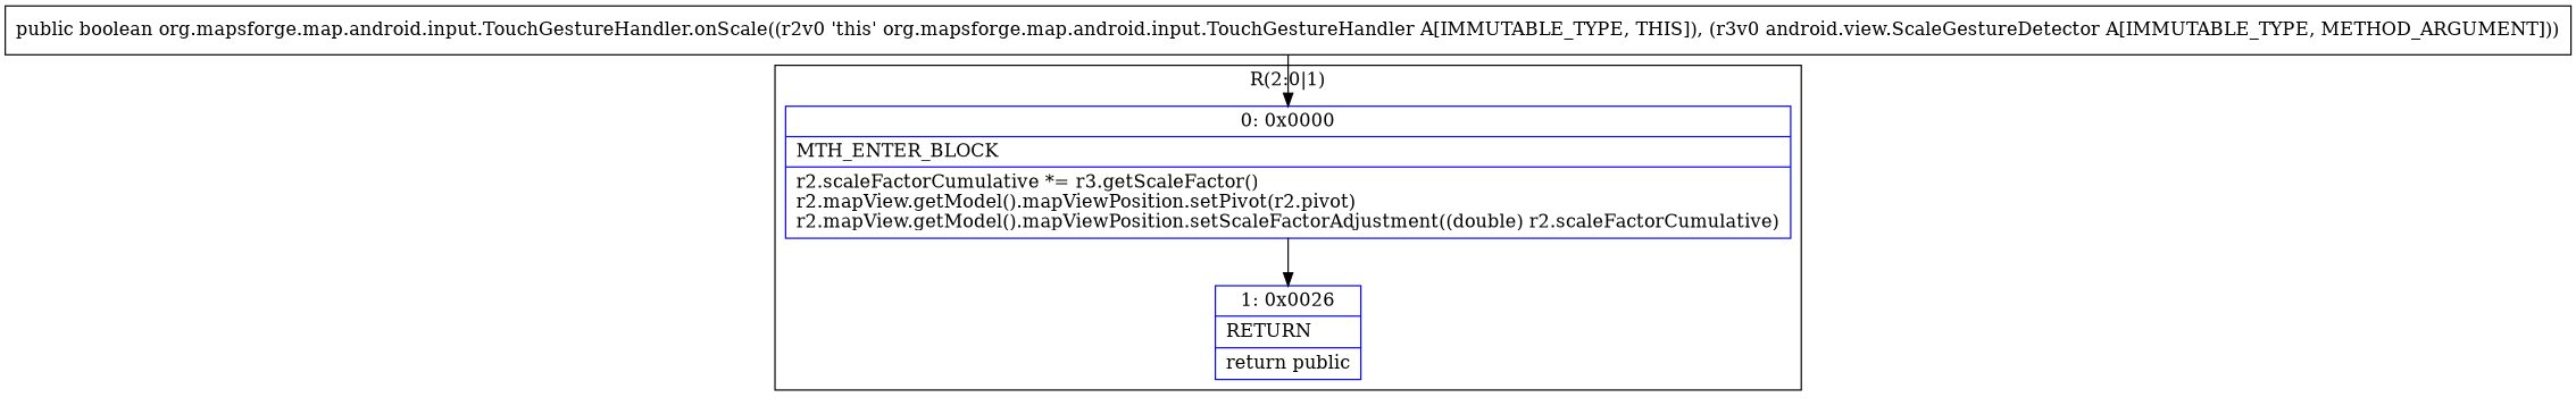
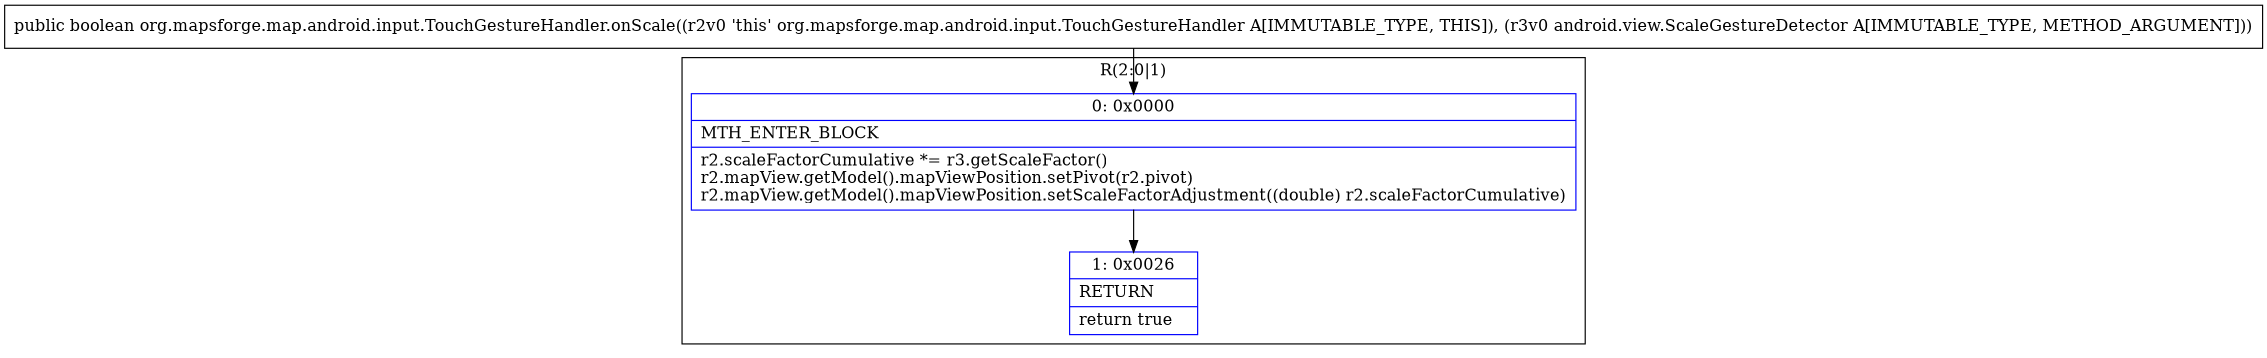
  digraph {
    node [color=blue shape=record]
    n1 [label="{0\:\ 0x0000|MTH_ENTER_BLOCK\l|r2.scaleFactorCumulative *= r3.getScaleFactor()\lr2.mapView.getModel().mapViewPosition.setPivot(r2.pivot)\lr2.mapView.getModel().mapViewPosition.setScaleFactorAdjustment((double) r2.scaleFactorCumulative)\l}"]
-   n2 [label="{1\:\ 0x0026|RETURN\l|return public\l}"]
+   n2 [label="{1\:\ 0x0026|RETURN\l|return true\l}"]
    n3 [label="{public boolean org.mapsforge.map.android.input.TouchGestureHandler.onScale((r2v0 'this' org.mapsforge.map.android.input.TouchGestureHandler A[IMMUTABLE_TYPE, THIS]), (r3v0 android.view.ScaleGestureDetector A[IMMUTABLE_TYPE, METHOD_ARGUMENT])) }" color=""]
    subgraph cluster_1 {
      label="R(2:0|1)"
      n1
      n2
    }
    n1 -> n2
    n3 -> n1
  }
